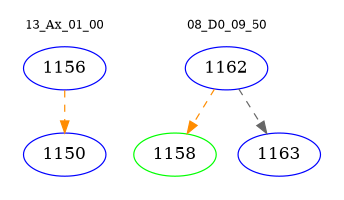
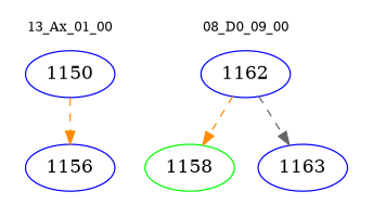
  digraph {
    node [color=blue]
    edge [color=darkorange style=dashed]
    n1 [label=1150]
    n2 [label=1156]
    n3 [label=1162]
    n4 [color=green label=1158]
    n5 [label=1163]
    subgraph cluster_1 {
      color=white
      fontsize=10
      label="13_Ax_01_00"
      n1
      n2
    }
    subgraph cluster_2 {
      color=white
      fontsize=10
-     label="08_D0_09_50"
+     label="08_D0_09_00"
      n3
      n4
      n5
    }
-   n2 -> n1
+   n1 -> n2
    n3 -> n4
    n3 -> n5 [color=gray40]
  }
